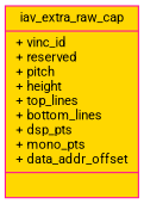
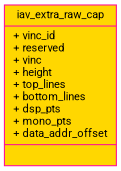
  digraph {
    fontname=Roboto
-   n1 [color=deeppink fillcolor=gold fontcolor=black fontname=Roboto fontsize=10 height=0.2 label="{iav_extra_raw_cap\n|+ vinc_id\l+ reserved\l+ pitch\l+ height\l+ top_lines\l+ bottom_lines\l+ dsp_pts\l+ mono_pts\l+ data_addr_offset\l|}" shape=record style=filled width=0.4]
+   n1 [color=deeppink fillcolor=gold fontcolor=black fontname=Roboto fontsize=10 height=0.2 label="{iav_extra_raw_cap\n|+ vinc_id\l+ reserved\l+ vinc\l+ height\l+ top_lines\l+ bottom_lines\l+ dsp_pts\l+ mono_pts\l+ data_addr_offset\l|}" shape=record style=filled width=0.4]
  }
